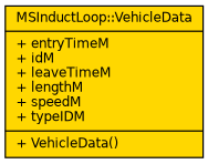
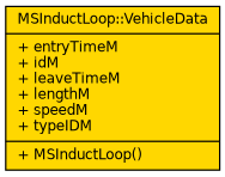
  digraph {
-   n1 [color=black fillcolor=gold fontcolor=black fontname=Helvetica fontsize=10 height=0.2 label="{MSInductLoop::VehicleData\n|+ entryTimeM\l+ idM\l+ leaveTimeM\l+ lengthM\l+ speedM\l+ typeIDM\l|+ VehicleData()\l}" shape=record style=filled width=0.4]
+   n1 [color=black fillcolor=gold fontcolor=black fontname=Helvetica fontsize=10 height=0.2 label="{MSInductLoop::VehicleData\n|+ entryTimeM\l+ idM\l+ leaveTimeM\l+ lengthM\l+ speedM\l+ typeIDM\l|+ MSInductLoop()\l}" shape=record style=filled width=0.4]
  }
